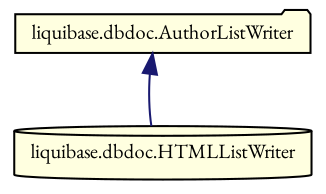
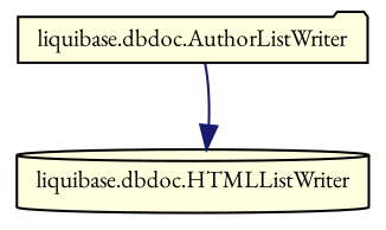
  digraph {
    fontname="EB Garamond"
    node [color=black fillcolor=lightyellow fontname="EB Garamond" fontsize=10 style=filled]
    n1 [fontcolor=black height=0.2 label="liquibase.dbdoc.AuthorListWriter" shape=folder width=0.4]
    n2 [height=0.2 label="liquibase.dbdoc.HTMLListWriter" shape=cylinder width=0.4]
-   n1 -> n2 [color=midnightblue dir=back fontname="EB Garamond" fontsize=10 labelfontname="FreeSans.ttf" labelfontsize=10 style=solid]
+   n2 -> n1 [color=midnightblue dir=back fontname="EB Garamond" fontsize=10 labelfontname="FreeSans.ttf" labelfontsize=10 style=solid]
  }
